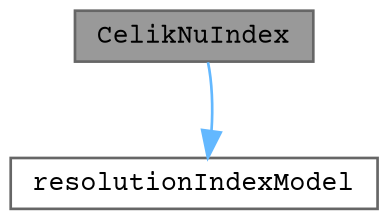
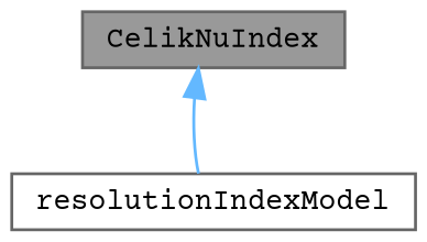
  digraph {
    fontname="Courier Prime"
    node [color=gray40 fontname="Courier Prime" fontsize=10 shape=box style=filled]
    n1 [fillcolor=grey60 fontcolor=black height=0.2 label=CelikNuIndex width=0.4]
    n2 [fillcolor=white height=0.2 label=resolutionIndexModel width=0.4]
-   n2 -> n1 [color=steelblue1 dir=back fontname="Courier Prime" fontsize=10 labelfontname=Helvetica labelfontsize=10 style=solid]
+   n1 -> n2 [color=steelblue1 dir=back fontname="Courier Prime" fontsize=10 labelfontname=Helvetica labelfontsize=10 style=solid]
  }
